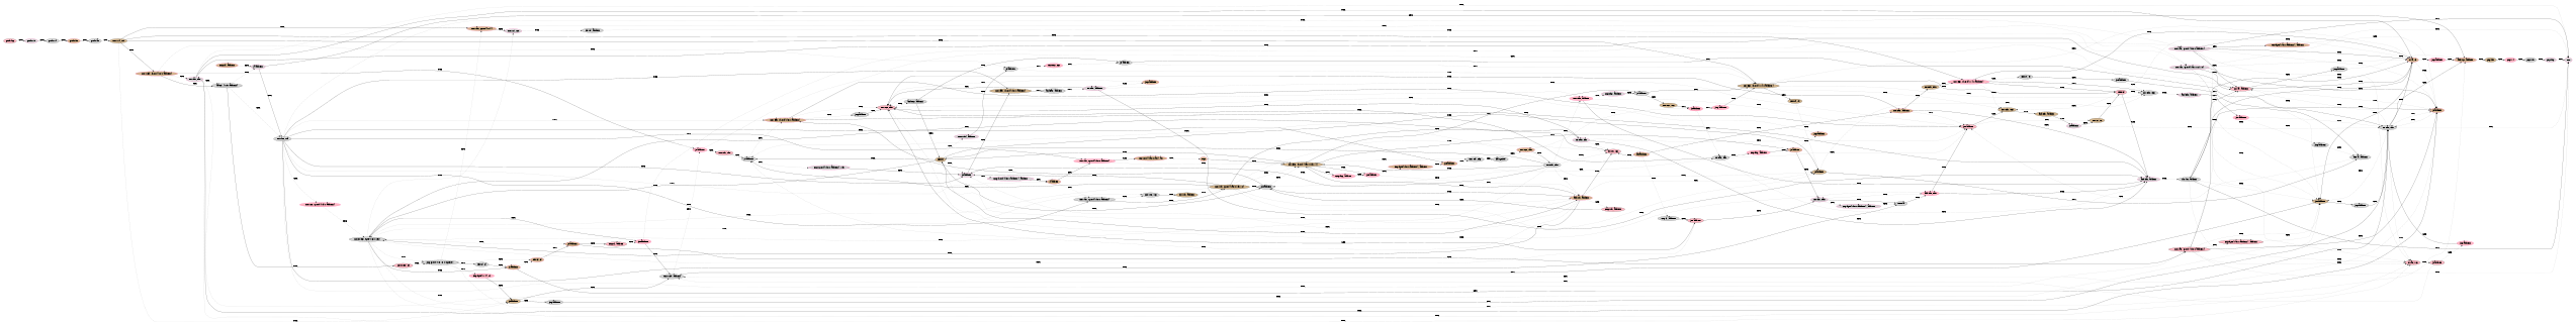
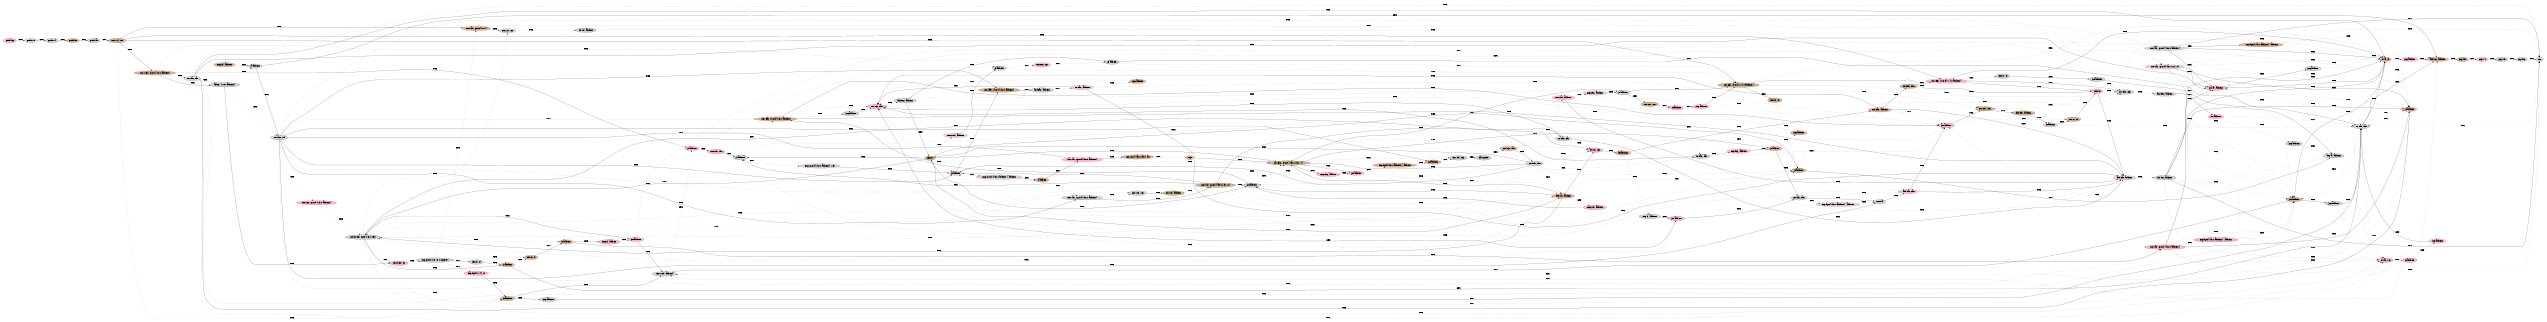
  digraph {
    rankdir=LR
    node [color=black fillcolor=lightgrey style=filled]
    edge [style=dotted]
    n1 [fillcolor=lightpink label="push rbp"]
    n2 [color=deeppink label="push r15"]
    n3 [label="push r14"]
    n4 [color=deeppink fillcolor=tan label="push rbx"]
    n5 [label="push rax"]
    n6 [fillcolor=tan label="mov r14 , rsi"]
    n7 [color=deeppink fillcolor=tan label="mov r15d , dword [ rsi + address ]"]
    n8 [color=deeppink fillcolor=tan label="mov rax , qword [ r14 ]"]
    n9 [fillcolor=tan label="je address"]
    n10 [fillcolor=tan label="mov ecx , dword [ r14 + address ]"]
    n11 [color=deeppink fillcolor=lightpink label="mov ecx , dword [ r14 + address ]"]
    n12 [color=deeppink label="xor eax , eax"]
    n13 [label="lea esi , [ r15 - address ]"]
    n14 [color=deeppink fillcolor=lightpink label="je address"]
    n15 [label="je address"]
    n16 [color=deeppink label="mov rsi , rcx"]
    n17 [color=deeppink label="mov rax , qword [ rax + rsi * 8 ]"]
    n18 [label="test r15d , address"]
    n19 [label="jmp address"]
    n20 [color=deeppink fillcolor=tan label="or al , cl"]
    n21 [fillcolor=tan label="test dl , dl"]
    n22 [label="mov edx , ecx"]
    n23 [fillcolor=tan label="mov edx , ecx"]
    n24 [fillcolor=lightpink label="setns cl"]
    n25 [label="test dl , dl"]
    n26 [color=deeppink label=retn]
    n27 [fillcolor=lightpink label="bt rax , rcx"]
    n28 [fillcolor=lightpink label="mov al , address"]
    n29 [fillcolor=tan label="jns address"]
    n30 [color=deeppink fillcolor=tan label="je address"]
    n31 [color=deeppink label="ja address"]
    n32 [fillcolor=lightpink label="movzx esi , sil"]
    n33 [label="mov rbx , rdi"]
    n34 [fillcolor=lightpink label="test rdx , rdx"]
    n35 [color=deeppink fillcolor=lightpink label="test ecx , ecx"]
    n36 [fillcolor=lightpink label="jb address"]
    n37 [label="jmp address"]
    n38 [label="jmp address"]
    n39 [label="xor eax , eax"]
    n40 [color=deeppink fillcolor=lightpink label="jmp address"]
    n41 [color=deeppink fillcolor=tan label="cmp sil , address"]
    n42 [color=deeppink fillcolor=tan label="add rsp , address"]
    n43 [label="jmp qword [ rsi * 8 + symbol ]"]
    n44 [fillcolor=tan label="pop rbx"]
    n45 [color=deeppink fillcolor=lightpink label="mov rcx , qword [ rdi + address ]"]
    n46 [fillcolor=lightpink label="mov rax , qword [ rbx + address ]"]
    n47 [color=deeppink label="mov rax , qword [ rbx + address ]"]
    n48 [color=deeppink fillcolor=tan label="mov eax , dword [ rbx + address ]"]
    n49 [color=deeppink label="je address"]
    n50 [fillcolor=tan label="mov eax , dword [ rbx + address ]"]
    n51 [color=deeppink fillcolor=tan label="jl address"]
    n52 [label="mov rax , qword [ rbx + address ]"]
    n53 [color=deeppink fillcolor=lightpink label="mov rax , qword [ rbx + address ]"]
    n54 [color=deeppink fillcolor=tan label="jne address"]
    n55 [label="setne al"]
    n56 [color=deeppink fillcolor=lightpink label="pop r14"]
    n57 [label="movzx ecx , byte [ rcx + rdx ]"]
    n58 [fillcolor=lightpink label="cmp byte [ rax + address ] , address"]
    n59 [color=deeppink fillcolor=tan label="test byte [ rax + address ] , address"]
    n60 [label="jmp address"]
    n61 [fillcolor=lightpink label="mov ecx , eax"]
    n62 [fillcolor=lightpink label="jne address"]
    n63 [color=deeppink label="and eax , address"]
    n64 [color=deeppink label="cmp dword [ rbx + address ] , address"]
    n65 [label="and eax , address"]
    n66 [label="mov rdx , rcx"]
    n67 [fillcolor=tan label="mov rdx , qword [ rax + rdx * 8 ]"]
    n68 [fillcolor=tan label="mov ebp , dword [ rax + rdx * 4 ]"]
    n69 [color=deeppink fillcolor=tan label="nop word [ rax + rax ] , ax"]
    n70 [label="mov edi , ebp"]
    n71 [label="xor eax , eax"]
    n72 [color=deeppink fillcolor=lightpink label="add eax , eax"]
    n73 [label="pop r15"]
    n74 [color=deeppink label="pop rbp"]
    n75 [color=deeppink fillcolor=tan label="js address"]
    n76 [color=deeppink fillcolor=tan label="je address"]
    n77 [color=deeppink fillcolor=lightpink label="jne address"]
    n78 [fillcolor=lightpink label="bt rdx , rcx"]
    n79 [fillcolor=lightpink label="jne address"]
    n80 [label="shr rsi , address"]
    n81 [color=deeppink fillcolor=tan label="test cl , cl"]
    n82 [fillcolor=lightpink label="cmp cl , address"]
    n83 [fillcolor=tan label="shr rdx , address"]
    n84 [color=deeppink fillcolor=tan label="jae address"]
    n85 [color=deeppink label="xor eax , eax"]
    n86 [color=deeppink fillcolor=lightpink label="cmp byte [ r14 ] , cl"]
    n87 [label="test cl , cl"]
    n88 [color=deeppink fillcolor=lightpink label="jmp address"]
    n89 [label="js address"]
    n90 [color=deeppink label="cmp qword [ rbx + address ] , rdx"]
    n91 [label="and ecx , address"]
    n92 [fillcolor=tan label="test cx , cx"]
    n93 [label="shr rbx , address"]
    n94 [fillcolor=tan label="sete dl"]
    n95 [label="je address"]
    n96 [color=deeppink label="xor eax , address"]
    n97 [color=deeppink label="test r15d , address"]
    n98 [fillcolor=tan label="je address"]
    n99 [color=deeppink fillcolor=tan label="add rdx , address"]
    n100 [label="jne address"]
    n101 [label="test al , address"]
    n102 [label="je address"]
    n103 [color=deeppink fillcolor=tan label="je address"]
    n104 [color=deeppink fillcolor=lightpink label="cmp ebp , address"]
    n105 [color=deeppink fillcolor=lightpink label="jne address"]
    n106 [fillcolor=lightpink label="cmp rdx , address"]
    n107 [color=deeppink label="and edx , address"]
    n108 [fillcolor=tan label="and edx , address"]
    n109 [color=deeppink fillcolor=tan label="jmp address"]
    n110 [color=deeppink label="xor eax , eax"]
    n111 [color=deeppink fillcolor=tan label=nop]
    n112 [color=deeppink fillcolor=lightpink label="jne address"]
    n113 [label="cmp cl , address"]
    n114 [color=deeppink fillcolor=tan label="mov eax , address"]
    n115 [fillcolor=tan label="xor edx , edx"]
    n116 [label="call symbol"]
    n117 [fillcolor=tan label="test ecx , ecx"]
    n118 [color=deeppink fillcolor=tan label="jmp address"]
    n119 [color=deeppink fillcolor=tan label="cmp byte [ rbx + address ] , address"]
    n120 [label="jmp address"]
    n121 [color=deeppink label="je address"]
    n122 [color=deeppink label="cmp byte [ rbx + address ] , address"]
    n123 [label="jne address"]
    n124 [color=deeppink fillcolor=lightpink label="cmp ebp , address"]
    n125 [color=deeppink fillcolor=tan label="mov ecx , eax"]
    n126 [label="xor edx , edx"]
    n127 [color=deeppink fillcolor=lightpink label="je address"]
    n128 [color=deeppink fillcolor=lightpink label="mov eax , address"]
    n129 [color=deeppink fillcolor=lightpink label="jmp address"]
    n130 [color=deeppink label="cmp ebp , address"]
    n1 -> n2 [label=CFG]
    n2 -> n3 [label=CFG style=solid]
    n3 -> n4 [label=CFG style=solid]
    n4 -> n5 [label=CFG style=solid]
    n5 -> n6 [label=CFG]
    n6 -> n7 [label=CFG style=solid]
    n6 -> n8 [label=DFG style=solid]
    n6 -> n9 [label=DFG]
    n6 -> n10 [label=DFG style=solid]
    n6 -> n11 [label=DFG style=solid]
    n7 -> n12 [label=CFG]
    n7 -> n13 [label=DFG style=solid]
    n7 -> n14 [label=DFG style=solid]
    n7 -> n15 [label=DFG]
    n8 -> n16 [label=CFG style=solid]
    n8 -> n17 [label=DFG]
    n9 -> n18 [label=CFG style=solid]
    n9 -> n19 [label=CFG style=solid]
    n10 -> n20 [label=DFG]
    n10 -> n21 [label=CFG style=solid]
    n10 -> n22 [label=DFG]
    n10 -> n23 [label=DFG]
    n10 -> n24 [label=DFG style=solid]
    n11 -> n20 [label=DFG style=solid]
    n11 -> n22 [label=DFG style=solid]
    n11 -> n23 [label=DFG]
    n11 -> n24 [label=DFG style=solid]
    n11 -> n25 [label=CFG]
    n12 -> n13 [label=CFG]
    n12 -> n20 [label=DFG style=solid]
    n12 -> n26 [label=DFG]
    n12 -> n27 [label=DFG]
    n12 -> n28 [label=DFG style=solid]
    n12 -> n29 [label=DFG]
    n12 -> n30 [label=DFG style=solid]
    n13 -> n31 [label=DFG]
    n13 -> n32 [label=DFG style=solid]
    n13 -> n33 [label=CFG]
    n14 -> n28 [label=CFG]
    n14 -> n34 [label=CFG]
    n15 -> n10 [label=CFG]
    n15 -> n35 [label=CFG]
    n16 -> n80 [label=DFG]
    n17 -> n20 [label=DFG]
    n17 -> n26 [label=DFG]
    n17 -> n27 [label=DFG]
    n17 -> n28 [label=DFG style=solid]
    n17 -> n29 [label=DFG]
    n17 -> n30 [label=DFG style=solid]
    n18 -> n14 [label=CFG]
    n19 -> n39 [label=CFG style=solid]
    n20 -> n28 [label=DFG style=solid]
    n20 -> n29 [label=DFG style=solid]
    n20 -> n30 [label=DFG]
    n20 -> n40 [label=CFG]
    n21 -> n98 [label=CFG]
    n22 -> n107 [label=DFG]
    n23 -> n108 [label=DFG style=solid]
    n24 -> n20 [label=DFG]
    n24 -> n22 [label=DFG]
    n24 -> n23 [label=DFG]
    n24 -> n63 [label=CFG style=solid]
    n25 -> n123 [label=CFG style=solid]
    n27 -> n36 [label=DFG]
    n28 -> n29 [label=DFG]
    n28 -> n30 [label=DFG]
    n28 -> n37 [label=CFG style=solid]
    n29 -> n18 [label=CFG style=solid]
    n29 -> n38 [label=CFG style=solid]
    n30 -> n18 [label=CFG]
    n30 -> n39 [label=CFG]
    n31 -> n33 [label=CFG style=solid]
    n31 -> n42 [label=CFG style=solid]
    n32 -> n43 [label=DFG]
    n33 -> n45 [label=CFG]
    n33 -> n46 [label=DFG]
    n33 -> n47 [label=DFG]
    n33 -> n48 [label=DFG]
    n33 -> n49 [label=DFG style=solid]
    n33 -> n50 [label=DFG style=solid]
    n33 -> n51 [label=DFG]
    n33 -> n52 [label=DFG style=solid]
    n33 -> n53 [label=DFG style=solid]
    n33 -> n54 [label=DFG style=solid]
    n33 -> n55 [label=DFG style=solid]
    n34 -> n89 [label=CFG style=solid]
    n35 -> n95 [label=CFG]
    n36 -> n18 [label=CFG]
    n36 -> n88 [label=CFG]
    n37 -> n42 [label=CFG]
    n38 -> n39 [label=CFG style=solid]
    n39 -> n20 [label=DFG style=solid]
    n39 -> n26 [label=DFG]
    n39 -> n27 [label=DFG]
    n39 -> n28 [label=DFG]
    n39 -> n29 [label=DFG]
    n39 -> n30 [label=DFG]
    n39 -> n42 [label=CFG style=solid]
    n40 -> n42 [label=CFG style=solid]
    n41 -> n31 [label=CFG]
    n42 -> n44 [label=CFG]
    n43 -> n8 [label=CFG]
    n43 -> n42 [label=CFG]
    n43 -> n81 [label=CFG]
    n43 -> n86 [label=CFG]
    n43 -> n87 [label=CFG style=solid]
    n44 -> n56 [label=CFG style=solid]
    n45 -> n57 [label=DFG]
    n46 -> n20 [label=DFG style=solid]
    n46 -> n26 [label=DFG]
    n46 -> n27 [label=DFG]
    n46 -> n28 [label=DFG]
    n46 -> n29 [label=DFG]
    n46 -> n30 [label=DFG style=solid]
    n46 -> n58 [label=CFG]
    n47 -> n20 [label=DFG style=solid]
    n47 -> n26 [label=DFG style=solid]
    n47 -> n27 [label=DFG]
    n47 -> n28 [label=DFG style=solid]
    n47 -> n29 [label=DFG]
    n47 -> n30 [label=DFG]
    n47 -> n59 [label=CFG style=solid]
    n48 -> n60 [label=CFG]
    n48 -> n61 [label=DFG]
    n48 -> n62 [label=DFG style=solid]
    n48 -> n63 [label=DFG style=solid]
    n49 -> n50 [label=CFG style=solid]
    n49 -> n64 [label=CFG]
    n50 -> n65 [label=DFG style=solid]
    n51 -> n52 [label=CFG]
    n51 -> n53 [label=CFG style=solid]
    n52 -> n66 [label=CFG]
    n52 -> n67 [label=DFG style=solid]
    n53 -> n68 [label=DFG]
    n53 -> n69 [label=CFG style=solid]
    n54 -> n70 [label=CFG]
    n54 -> n71 [label=CFG]
    n55 -> n72 [label=DFG style=solid]
    n56 -> n73 [label=CFG style=solid]
    n57 -> n9 [label=DFG]
    n57 -> n16 [label=DFG]
    n57 -> n27 [label=DFG]
-   n57 -> n43 [label=CFG]
+   n57 -> n32 [label=CFG]
    n57 -> n66 [label=DFG]
    n57 -> n75 [label=DFG style=solid]
    n57 -> n76 [label=DFG]
    n57 -> n77 [label=DFG style=solid]
    n57 -> n78 [label=DFG style=solid]
    n57 -> n79 [label=DFG]
    n58 -> n29 [label=CFG]
    n59 -> n30 [label=CFG]
    n60 -> n61 [label=CFG style=solid]
    n61 -> n91 [label=DFG]
    n62 -> n23 [label=CFG style=solid]
    n62 -> n92 [label=CFG]
    n63 -> n93 [label=DFG]
    n64 -> n51 [label=CFG style=solid]
    n65 -> n96 [label=DFG]
    n66 -> n83 [label=DFG style=solid]
    n67 -> n49 [label=DFG style=solid]
    n67 -> n57 [label=DFG]
    n67 -> n68 [label=DFG]
    n67 -> n78 [label=DFG]
    n67 -> n89 [label=DFG style=solid]
    n67 -> n98 [label=DFG]
    n67 -> n99 [label=DFG]
    n67 -> n100 [label=DFG]
    n67 -> n110 [label=CFG style=solid]
    n68 -> n70 [label=DFG]
    n68 -> n102 [label=DFG style=solid]
    n68 -> n103 [label=DFG style=solid]
    n68 -> n104 [label=CFG style=solid]
    n68 -> n105 [label=DFG style=solid]
    n69 -> n111 [label=CFG]
    n70 -> n116 [label=DFG]
    n71 -> n61 [label=DFG style=solid]
    n71 -> n62 [label=DFG]
    n71 -> n63 [label=DFG]
    n71 -> n124 [label=CFG style=solid]
    n72 -> n61 [label=DFG]
    n72 -> n62 [label=DFG style=solid]
    n72 -> n63 [label=DFG style=solid]
    n73 -> n74 [label=CFG]
    n74 -> n26 [label=CFG]
    n75 -> n39 [label=CFG style=solid]
    n75 -> n81 [label=CFG]
    n76 -> n46 [label=CFG style=solid]
    n76 -> n82 [label=CFG style=solid]
    n77 -> n18 [label=CFG style=solid]
    n77 -> n47 [label=CFG]
-   n84 -> n78 [label=DFG style=solid]
+   n78 -> n84 [label=DFG style=solid]
    n79 -> n61 [label=CFG style=solid]
    n79 -> n85 [label=CFG style=solid]
    n80 -> n17 [label=DFG]
    n81 -> n76 [label=CFG style=solid]
    n82 -> n77 [label=CFG]
    n83 -> n67 [label=DFG]
    n84 -> n113 [label=CFG]
    n84 -> n114 [label=CFG style=solid]
    n85 -> n55 [label=DFG style=solid]
    n85 -> n72 [label=DFG]
    n85 -> n122 [label=CFG]
    n86 -> n9 [label=CFG style=solid]
    n87 -> n75 [label=CFG style=solid]
    n88 -> n39 [label=CFG style=solid]
    n89 -> n48 [label=CFG]
    n89 -> n90 [label=CFG]
    n90 -> n49 [label=CFG style=solid]
    n91 -> n94 [label=DFG style=solid]
    n91 -> n95 [label=DFG style=solid]
    n92 -> n24 [label=CFG style=solid]
    n93 -> n20 [label=DFG style=solid]
    n93 -> n26 [label=DFG style=solid]
    n93 -> n27 [label=DFG]
    n93 -> n28 [label=DFG style=solid]
    n93 -> n29 [label=DFG]
    n93 -> n30 [label=DFG style=solid]
    n94 -> n49 [label=DFG]
    n94 -> n57 [label=DFG style=solid]
    n94 -> n68 [label=DFG style=solid]
    n94 -> n89 [label=DFG style=solid]
    n94 -> n97 [label=CFG]
    n94 -> n98 [label=DFG style=solid]
    n94 -> n99 [label=DFG style=solid]
    n94 -> n100 [label=DFG style=solid]
    n95 -> n10 [label=CFG]
    n95 -> n39 [label=CFG style=solid]
    n96 -> n61 [label=DFG style=solid]
    n96 -> n62 [label=DFG]
    n96 -> n63 [label=DFG style=solid]
    n96 -> n109 [label=CFG]
    n97 -> n15 [label=CFG style=solid]
    n98 -> n22 [label=CFG]
    n98 -> n101 [label=CFG style=solid]
    n99 -> n49 [label=DFG]
    n99 -> n57 [label=DFG style=solid]
    n99 -> n68 [label=DFG style=solid]
    n99 -> n78 [label=DFG style=solid]
    n99 -> n89 [label=DFG]
    n99 -> n94 [label=DFG]
    n99 -> n98 [label=DFG]
    n99 -> n100 [label=DFG style=solid]
    n99 -> n106 [label=CFG]
    n100 -> n48 [label=CFG style=solid]
    n100 -> n68 [label=CFG]
    n101 -> n62 [label=CFG]
    n102 -> n10 [label=CFG style=solid]
    n102 -> n117 [label=CFG style=solid]
    n103 -> n85 [label=CFG style=solid]
    n103 -> n118 [label=CFG]
    n104 -> n105 [label=CFG style=solid]
    n105 -> n99 [label=CFG]
    n105 -> n119 [label=CFG]
    n106 -> n100 [label=CFG style=solid]
    n107 -> n112 [label=DFG style=solid]
    n108 -> n121 [label=DFG style=solid]
    n109 -> n61 [label=CFG]
    n110 -> n61 [label=DFG style=solid]
    n110 -> n62 [label=DFG]
    n110 -> n63 [label=DFG style=solid]
    n110 -> n78 [label=CFG]
    n111 -> n68 [label=CFG style=solid]
    n112 -> n39 [label=CFG]
    n112 -> n120 [label=CFG]
    n113 -> n79 [label=CFG style=solid]
    n114 -> n61 [label=DFG style=solid]
    n114 -> n62 [label=DFG]
    n114 -> n63 [label=DFG style=solid]
    n114 -> n115 [label=CFG style=solid]
    n115 -> n11 [label=CFG style=solid]
    n116 -> n125 [label=DFG]
    n117 -> n127 [label=CFG style=solid]
    n118 -> n61 [label=CFG]
    n119 -> n54 [label=CFG]
    n120 -> n101 [label=CFG]
    n121 -> n39 [label=CFG]
    n121 -> n92 [label=CFG style=solid]
    n122 -> n55 [label=CFG]
    n123 -> n22 [label=CFG]
    n123 -> n101 [label=CFG style=solid]
    n124 -> n103 [label=CFG style=solid]
    n125 -> n126 [label=CFG style=solid]
    n125 -> n127 [label=DFG]
    n126 -> n49 [label=DFG style=solid]
    n126 -> n57 [label=DFG]
    n126 -> n68 [label=DFG style=solid]
    n126 -> n78 [label=DFG]
    n126 -> n89 [label=DFG]
    n126 -> n94 [label=DFG style=solid]
    n126 -> n98 [label=DFG]
    n126 -> n99 [label=DFG]
    n126 -> n100 [label=DFG]
    n126 -> n128 [label=CFG]
    n127 -> n71 [label=CFG]
    n127 -> n129 [label=CFG]
    n128 -> n61 [label=DFG]
    n128 -> n62 [label=DFG]
    n128 -> n63 [label=DFG style=solid]
    n128 -> n130 [label=CFG]
    n129 -> n10 [label=CFG style=solid]
    n130 -> n102 [label=CFG style=solid]
  }
